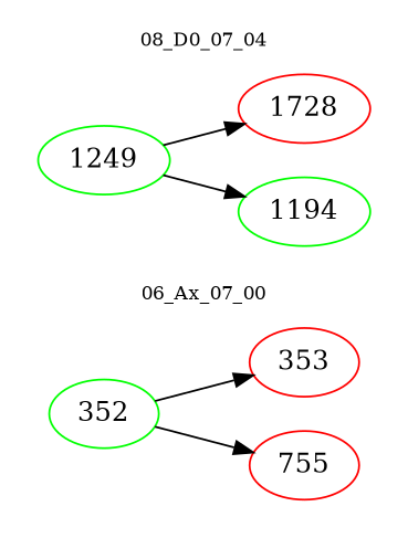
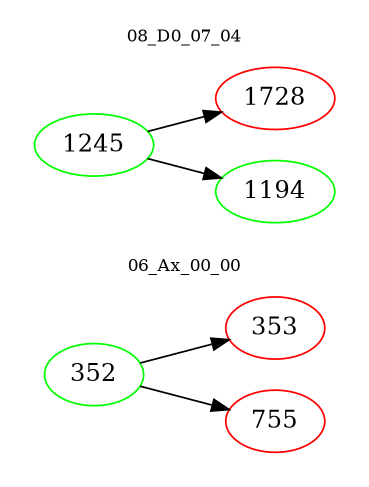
  digraph {
    rankdir=LR
    node [color=green]
    edge [color=black]
    n1 [label=352]
    n2 [color=red label=755]
    n3 [color=red label=353]
-   n4 [label=1249]
+   n4 [label=1245]
    n5 [label=1194]
    n6 [color=red label=1728]
    subgraph cluster_1 {
      color=white
      fontsize=10
-     label="06_Ax_07_00"
+     label="06_Ax_00_00"
      n1
      n2
      n3
    }
    subgraph cluster_2 {
      color=white
      fontsize=10
      label="08_D0_07_04"
      n4
      n5
      n6
    }
    n1 -> n2
    n1 -> n3
    n4 -> n5
    n4 -> n6
  }
